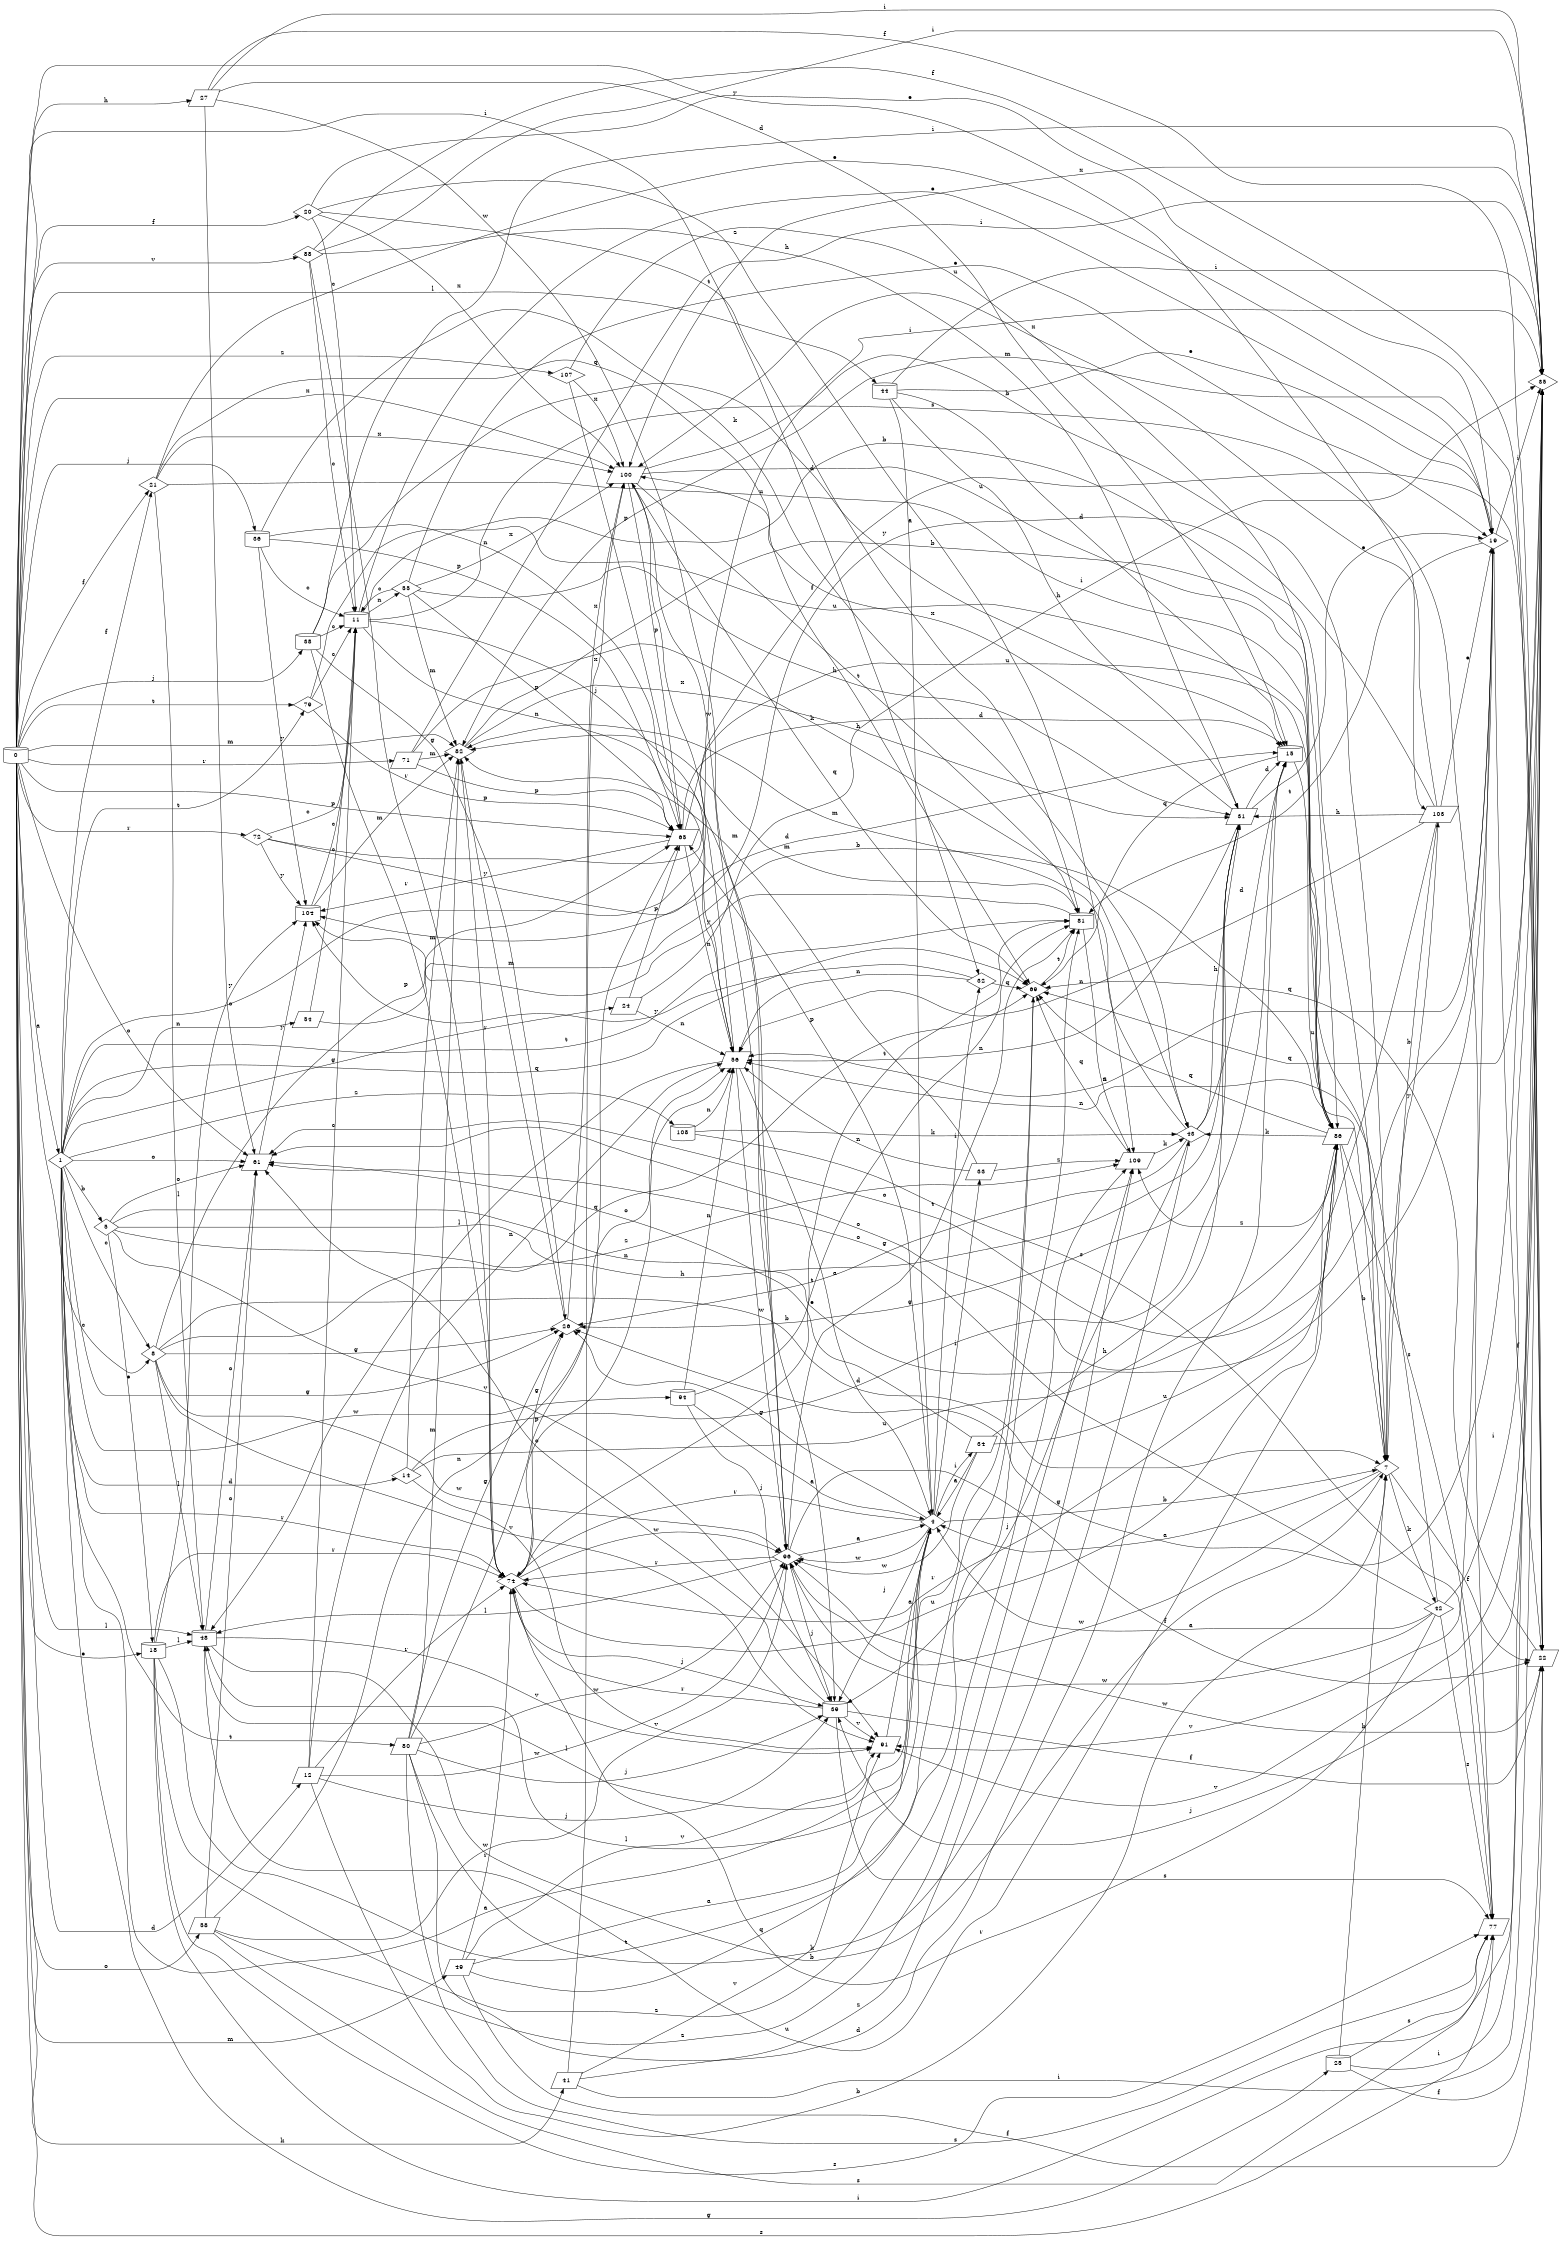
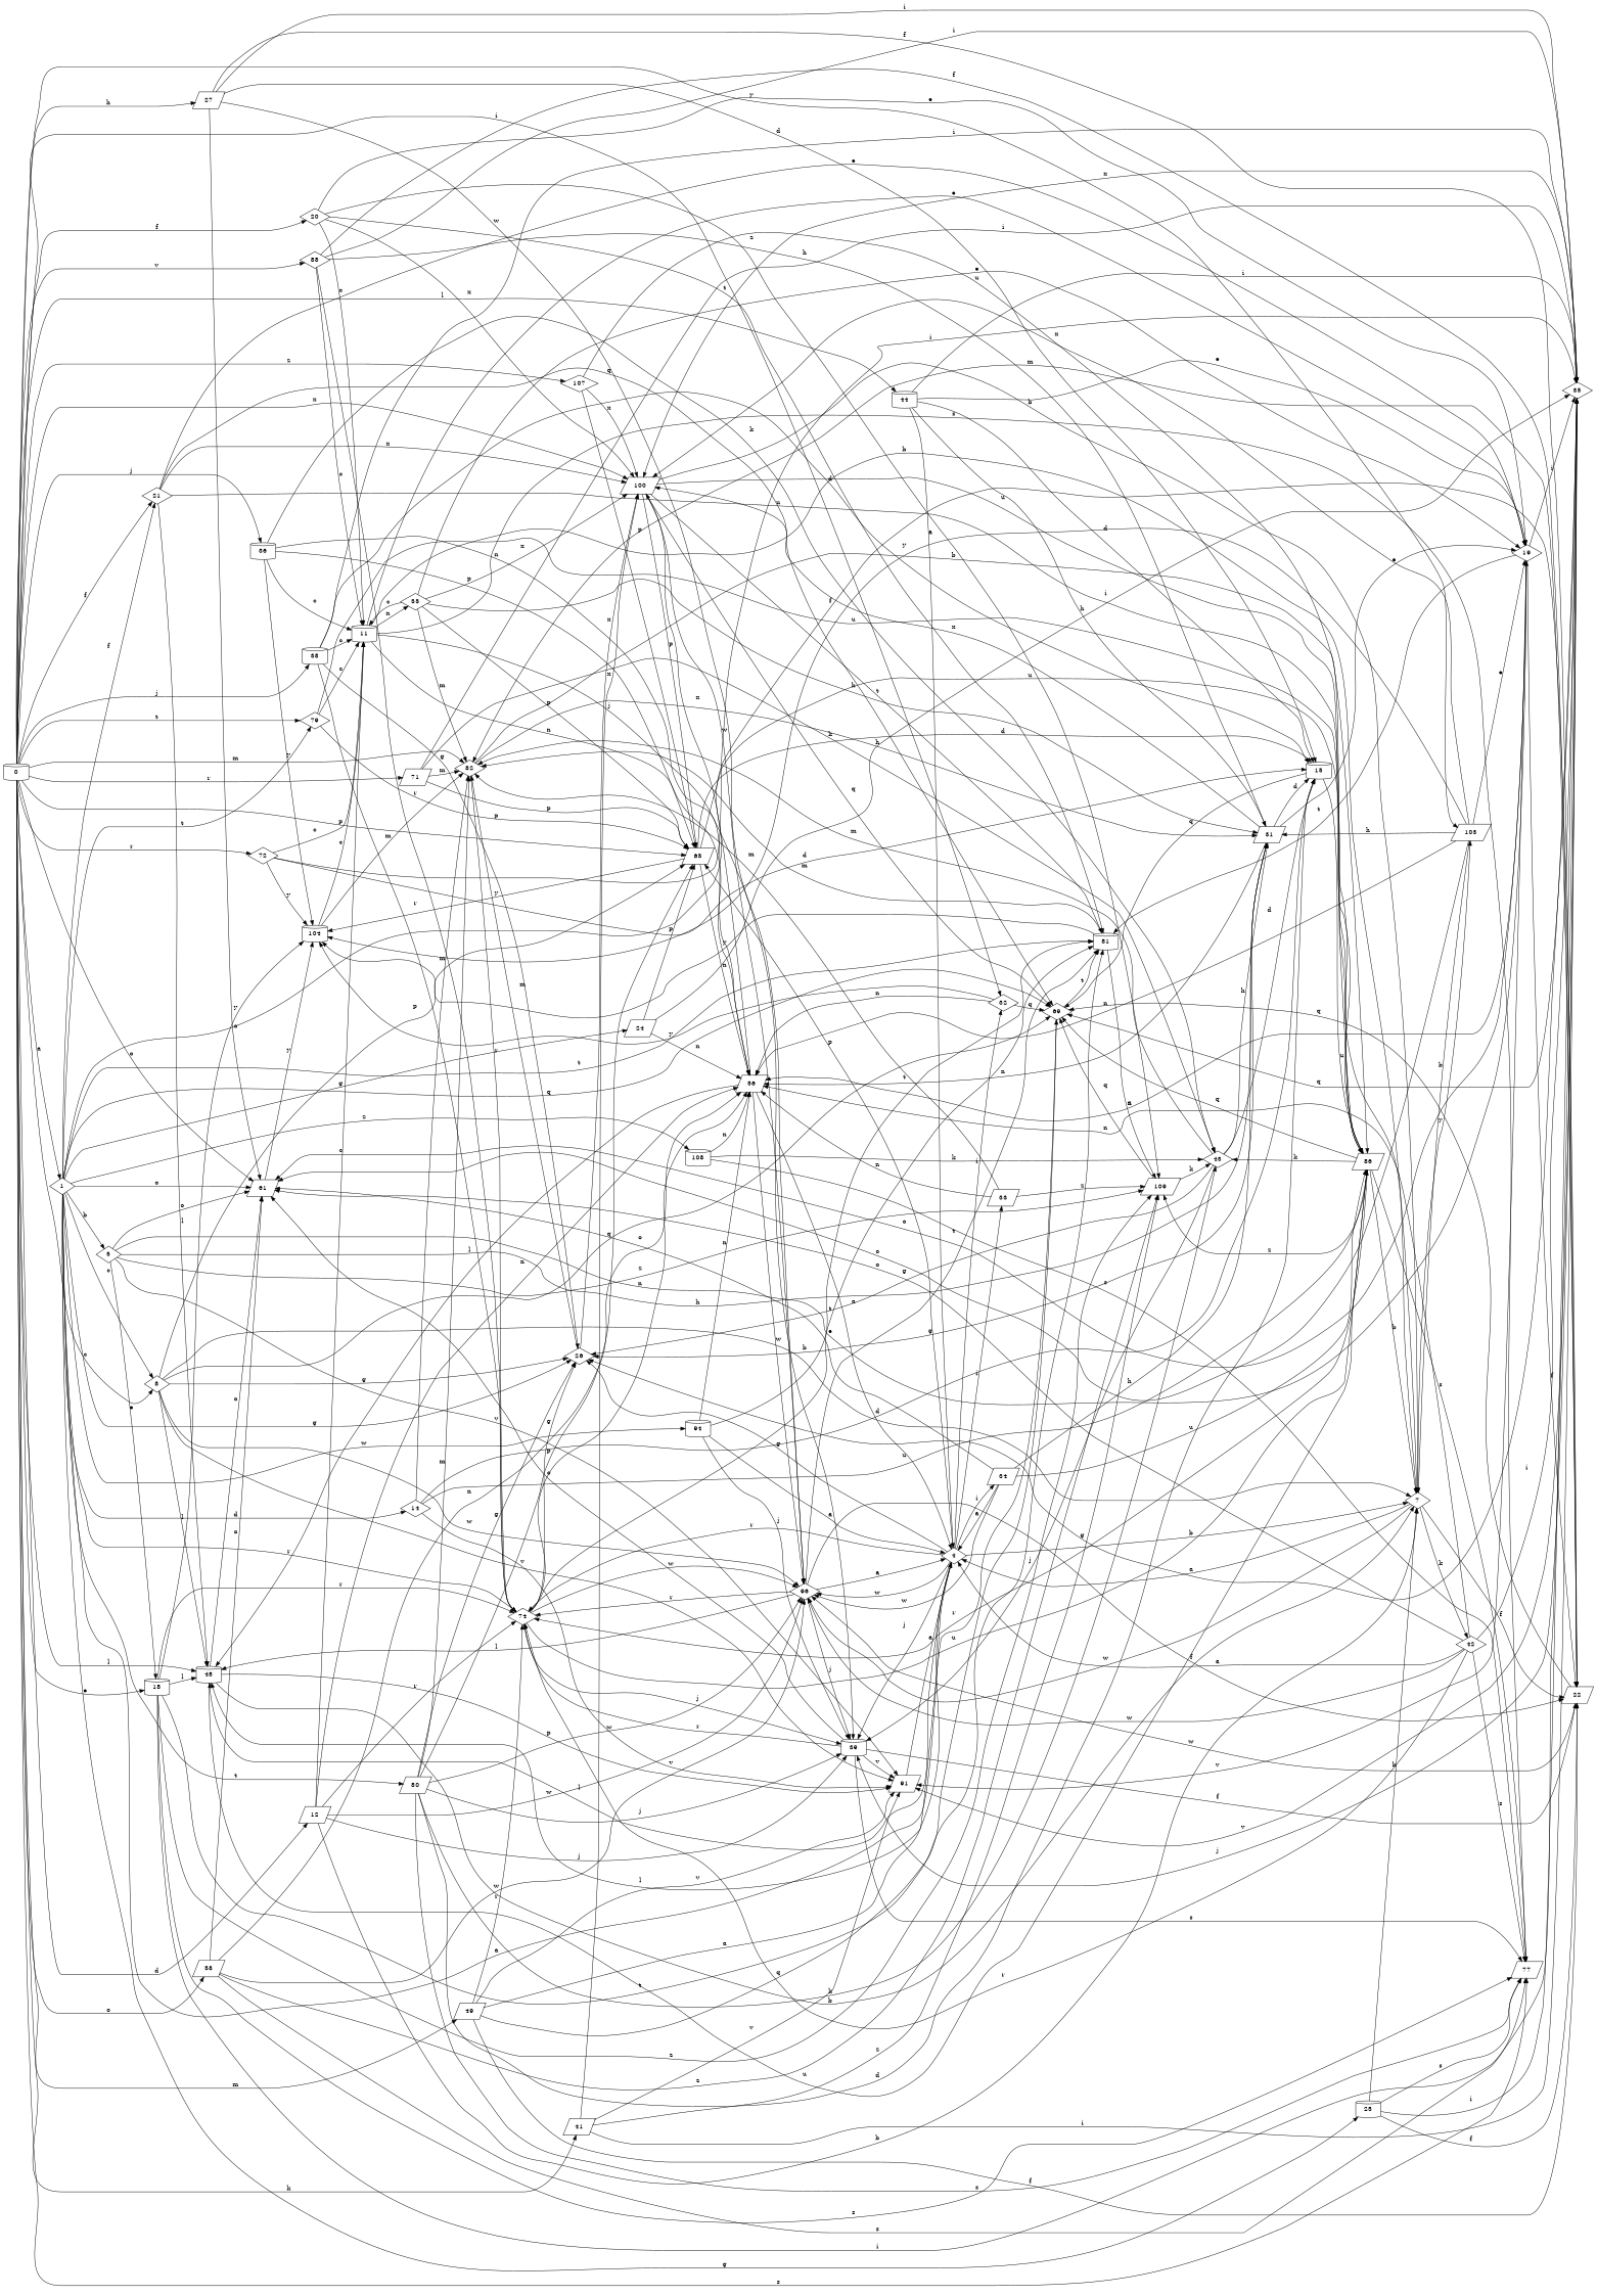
  strict digraph {
    rankdir=LR
    node [shape=diamond]
    0 [shape=cylinder]
    1
    8
    12 [shape=parallelogram]
    18 [shape=cylinder]
    20
    21
    27 [shape=parallelogram]
    32
    36 [shape=cylinder]
    38 [shape=cylinder]
    41 [shape=parallelogram]
    44 [shape=cylinder]
    48 [shape=cylinder]
    49 [shape=parallelogram]
    n16 [label=82]
    58 [shape=parallelogram]
    61 [shape=parallelogram]
    65 [shape=parallelogram]
    71 [shape=parallelogram]
    72
    77 [shape=parallelogram]
    79
    88
    100 [shape=parallelogram]
    103 [shape=parallelogram]
    107
    4
    5
    14
    22 [shape=parallelogram]
    24 [shape=parallelogram]
    25 [shape=cylinder]
    26
-   54 [shape=parallelogram]
    69
    74
    80 [shape=parallelogram]
    81 [shape=cylinder]
    94 [shape=cylinder]
    108 [shape=cylinder]
    7
    96
    91 [shape=parallelogram]
    39 [shape=cylinder]
    11 [shape=cylinder]
    56 [shape=parallelogram]
    109 [shape=parallelogram]
    35
    104 [shape=cylinder]
    19
    86 [shape=parallelogram]
    15 [shape=cylinder]
    43
    31 [shape=parallelogram]
    33 [shape=parallelogram]
    34 [shape=parallelogram]
    42
    55
    0 -> 1 [label=a]
    0 -> 8 [label=c]
    0 -> 12 [label=d]
    0 -> 18 [label=e]
    0 -> 20 [label=f]
    0 -> 21 [label=f]
    0 -> 27 [label=h]
    0 -> 32 [label=i]
    0 -> 36 [label=j]
    0 -> 38 [label=j]
    0 -> 41 [label=k]
    0 -> 44 [label=l]
    0 -> 48 [label=l]
    0 -> 49 [label=m]
    0 -> n16 [label=m]
    0 -> 58 [label=o]
    0 -> 61 [label=o]
    0 -> 65 [label=p]
    0 -> 71 [label=r]
    0 -> 72 [label=r]
    0 -> 77 [label=s]
    0 -> 79 [label=t]
    0 -> 88 [label=v]
    0 -> 100 [label=x]
    0 -> 103 [label=y]
    0 -> 107 [label=z]
    1 -> 8 [label=c]
    1 -> 21 [label=f]
    1 -> 61 [label=o]
    1 -> 79 [label=t]
    1 -> 4 [label=a]
    1 -> 5 [label=b]
    1 -> 14 [label=d]
    1 -> 22 [label=f]
    1 -> 24 [label=g]
    1 -> 25 [label=g]
    1 -> 26 [label=g]
-   1 -> 54 [label=n]
    1 -> 69 [label=q]
    1 -> 74 [label=r]
    1 -> 80 [label=t]
    1 -> 81 [label=t]
    1 -> 94 [label=w]
    1 -> 108 [label=z]
    8 -> 48 [label=l]
    8 -> 65 [label=p]
    8 -> 26 [label=g]
    8 -> 69 [label=q]
    8 -> 7 [label=b]
    8 -> 96 [label=w]
    8 -> 91 [label=v]
    12 -> 74 [label=r]
    12 -> 7 [label=b]
    12 -> 96 [label=w]
    12 -> 39 [label=j]
    12 -> 11 [label=c]
    12 -> 56 [label=n]
    18 -> 48 [label=l]
    18 -> 77 [label=s]
    18 -> 74 [label=r]
    18 -> 81 [label=t]
    18 -> 109 [label=z]
    18 -> 35 [label=i]
    18 -> 104 [label=y]
    20 -> 100 [label=x]
    20 -> 81 [label=t]
    20 -> 11 [label=c]
    20 -> 109 [label=z]
    20 -> 19 [label=e]
    21 -> 48 [label=l]
    21 -> 100 [label=x]
    21 -> 69 [label=q]
    21 -> 19 [label=e]
    21 -> 86 [label=u]
    27 -> 61 [label=o]
    27 -> 22 [label=f]
    27 -> 96 [label=w]
    27 -> 35 [label=i]
    27 -> 15 [label=d]
    32 -> 69 [label=q]
    32 -> 56 [label=n]
    32 -> 104 [label=y]
    36 -> 65 [label=p]
    36 -> 11 [label=c]
    36 -> 56 [label=n]
    36 -> 104 [label=y]
    36 -> 43 [label=k]
    38 -> 26 [label=g]
    38 -> 74 [label=r]
    38 -> 11 [label=c]
    38 -> 35 [label=i]
    38 -> 15 [label=d]
    41 -> 100 [label=x]
    41 -> 91 [label=v]
    41 -> 109 [label=z]
    41 -> 35 [label=i]
    44 -> 4 [label=a]
    44 -> 35 [label=i]
    44 -> 19 [label=e]
    44 -> 15 [label=d]
    44 -> 31 [label=h]
    48 -> 61 [label=o]
    48 -> 7 [label=b]
-   48 -> 91 [label=v]
+   48 -> 91 [label=p]
    48 -> 86 [label=u]
    49 -> 4 [label=a]
    49 -> 22 [label=f]
    49 -> 69 [label=q]
    49 -> 74 [label=r]
    49 -> 91 [label=v]
    n16 -> 74 [label=r]
    n16 -> 7 [label=b]
    n16 -> 31 [label=h]
    58 -> 61 [label=o]
    58 -> 77 [label=s]
    58 -> 96 [label=w]
    58 -> 56 [label=n]
    58 -> 109 [label=z]
    61 -> 104 [label=y]
    65 -> 56 [label=n]
    65 -> 104 [label=y]
    65 -> 86 [label=u]
    65 -> 15 [label=d]
    71 -> n16 [label=m]
    71 -> 65 [label=p]
    71 -> 35 [label=i]
    71 -> 43 [label=k]
    72 -> 11 [label=c]
    72 -> 35 [label=i]
    72 -> 104 [label=y]
    72 -> 15 [label=d]
    79 -> 65 [label=p]
    79 -> 11 [label=c]
    79 -> 86 [label=u]
    88 -> 22 [label=f]
    88 -> 74 [label=r]
    88 -> 11 [label=c]
    88 -> 35 [label=i]
    88 -> 31 [label=h]
    100 -> 65 [label=p]
    100 -> 69 [label=q]
    100 -> 81 [label=t]
    100 -> 7 [label=b]
    100 -> 96 [label=w]
    100 -> 86 [label=u]
    103 -> 61 [label=o]
    103 -> 100 [label=x]
    103 -> 7 [label=b]
    103 -> 56 [label=n]
    103 -> 104 [label=y]
    103 -> 19 [label=e]
    103 -> 31 [label=h]
    107 -> 65 [label=p]
    107 -> 100 [label=x]
    107 -> 86 [label=u]
    4 -> 32 [label=i]
    4 -> 48 [label=l]
    4 -> 65 [label=p]
    4 -> 26 [label=g]
    4 -> 74 [label=r]
    4 -> 7 [label=b]
    4 -> 96 [label=w]
    4 -> 39 [label=j]
    4 -> 33 [label=i]
    4 -> 34 [label=i]
    5 -> 18 [label=e]
    5 -> 61 [label=o]
    5 -> 91 [label=v]
    5 -> 109 [label=z]
    5 -> 19 [label=e]
    5 -> 31 [label=h]
    14 -> n16 [label=m]
    14 -> 91 [label=v]
    14 -> 86 [label=u]
    14 -> 15 [label=d]
    22 -> n16 [label=m]
    22 -> 69 [label=q]
    22 -> 96 [label=w]
    24 -> 65 [label=p]
    24 -> 56 [label=n]
    24 -> 35 [label=i]
    25 -> 77 [label=s]
    25 -> 22 [label=f]
    25 -> 7 [label=b]
    25 -> 35 [label=i]
    26 -> n16 [label=m]
    26 -> 100 [label=x]
-   54 -> 7 [label=b]
-   54 -> 11 [label=c]
    69 -> 48 [label=l]
    69 -> 81 [label=t]
    74 -> 26 [label=g]
    74 -> 81 [label=t]
    74 -> 96 [label=w]
    74 -> 39 [label=j]
    74 -> 56 [label=n]
    74 -> 86 [label=u]
    80 -> n16 [label=m]
    80 -> 65 [label=p]
    80 -> 77 [label=s]
    80 -> 26 [label=g]
    80 -> 96 [label=w]
    80 -> 39 [label=j]
    80 -> 15 [label=d]
    80 -> 43 [label=k]
    81 -> n16 [label=m]
    81 -> 109 [label=z]
    81 -> 104 [label=y]
    94 -> 4 [label=a]
    94 -> 81 [label=t]
    94 -> 39 [label=j]
    94 -> 56 [label=n]
    108 -> 77 [label=s]
    108 -> 56 [label=n]
    108 -> 43 [label=k]
    7 -> 103 [label=y]
    7 -> 4 [label=a]
    7 -> 22 [label=f]
    7 -> 96 [label=w]
    7 -> 42 [label=k]
    96 -> 48 [label=l]
    96 -> 4 [label=a]
    96 -> 22 [label=f]
    96 -> 74 [label=r]
    96 -> 81 [label=t]
    96 -> 39 [label=j]
    91 -> 4 [label=a]
    39 -> 61 [label=o]
    39 -> 77 [label=s]
    39 -> 22 [label=f]
    39 -> 74 [label=r]
    39 -> 91 [label=v]
    11 -> 77 [label=s]
    11 -> 7 [label=b]
    11 -> 39 [label=j]
    11 -> 56 [label=n]
    11 -> 19 [label=e]
    11 -> 55 [label=n]
    56 -> 48 [label=l]
    56 -> 100 [label=x]
    56 -> 4 [label=a]
    56 -> 96 [label=w]
    109 -> 69 [label=q]
    109 -> 43 [label=k]
    35 -> 100 [label=x]
    35 -> 26 [label=g]
    35 -> 69 [label=q]
    35 -> 91 [label=v]
    35 -> 39 [label=j]
    104 -> n16 [label=m]
    104 -> 11 [label=c]
    19 -> 61 [label=o]
    19 -> 22 [label=f]
    19 -> 81 [label=t]
    19 -> 91 [label=v]
    19 -> 56 [label=n]
    19 -> 35 [label=i]
    86 -> 77 [label=s]
    86 -> 69 [label=q]
    86 -> 74 [label=r]
    86 -> 7 [label=b]
    86 -> 109 [label=z]
    86 -> 43 [label=k]
    15 -> 69 [label=q]
    15 -> 86 [label=u]
    43 -> n16 [label=m]
    43 -> 26 [label=g]
    43 -> 39 [label=j]
    43 -> 15 [label=d]
    43 -> 31 [label=h]
    31 -> 100 [label=x]
    31 -> 26 [label=g]
    31 -> 56 [label=n]
    31 -> 19 [label=e]
    31 -> 15 [label=d]
    33 -> n16 [label=m]
    33 -> 56 [label=n]
    33 -> 109 [label=z]
    34 -> 61 [label=o]
    34 -> 4 [label=a]
    34 -> 96 [label=w]
    34 -> 86 [label=u]
    34 -> 31 [label=h]
    42 -> 61 [label=o]
    42 -> 77 [label=s]
    42 -> 4 [label=a]
    42 -> 74 [label=r]
    42 -> 96 [label=w]
    42 -> 56 [label=n]
    42 -> 35 [label=i]
    55 -> n16 [label=m]
    55 -> 65 [label=p]
    55 -> 100 [label=x]
    55 -> 11 [label=c]
    55 -> 19 [label=e]
    55 -> 31 [label=h]
  }
